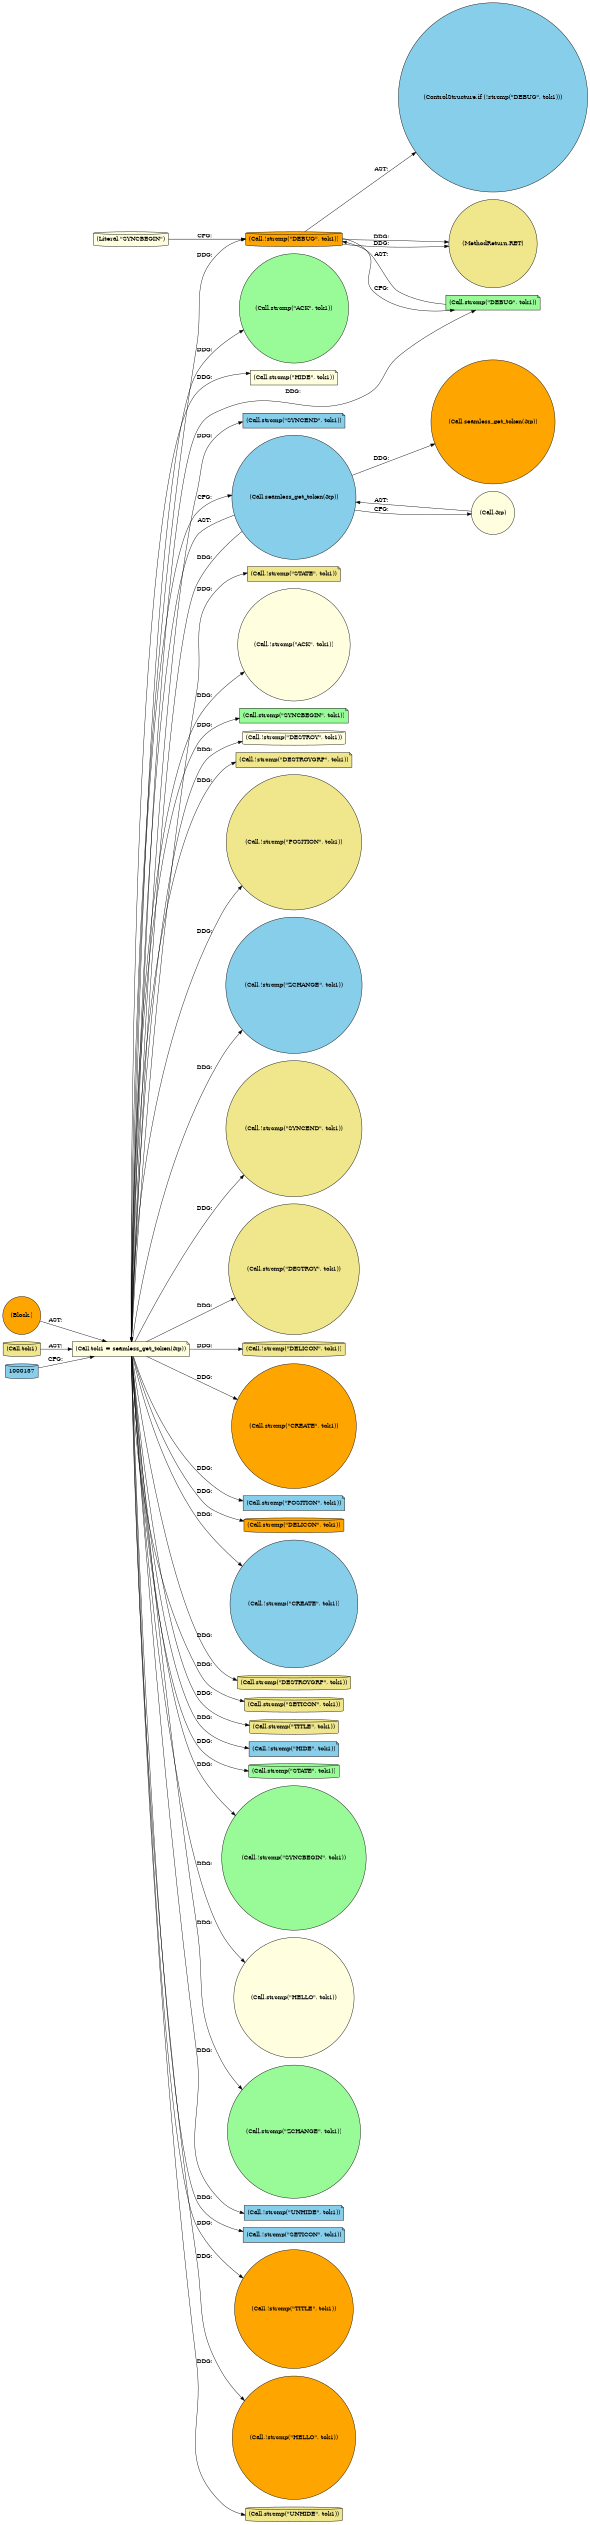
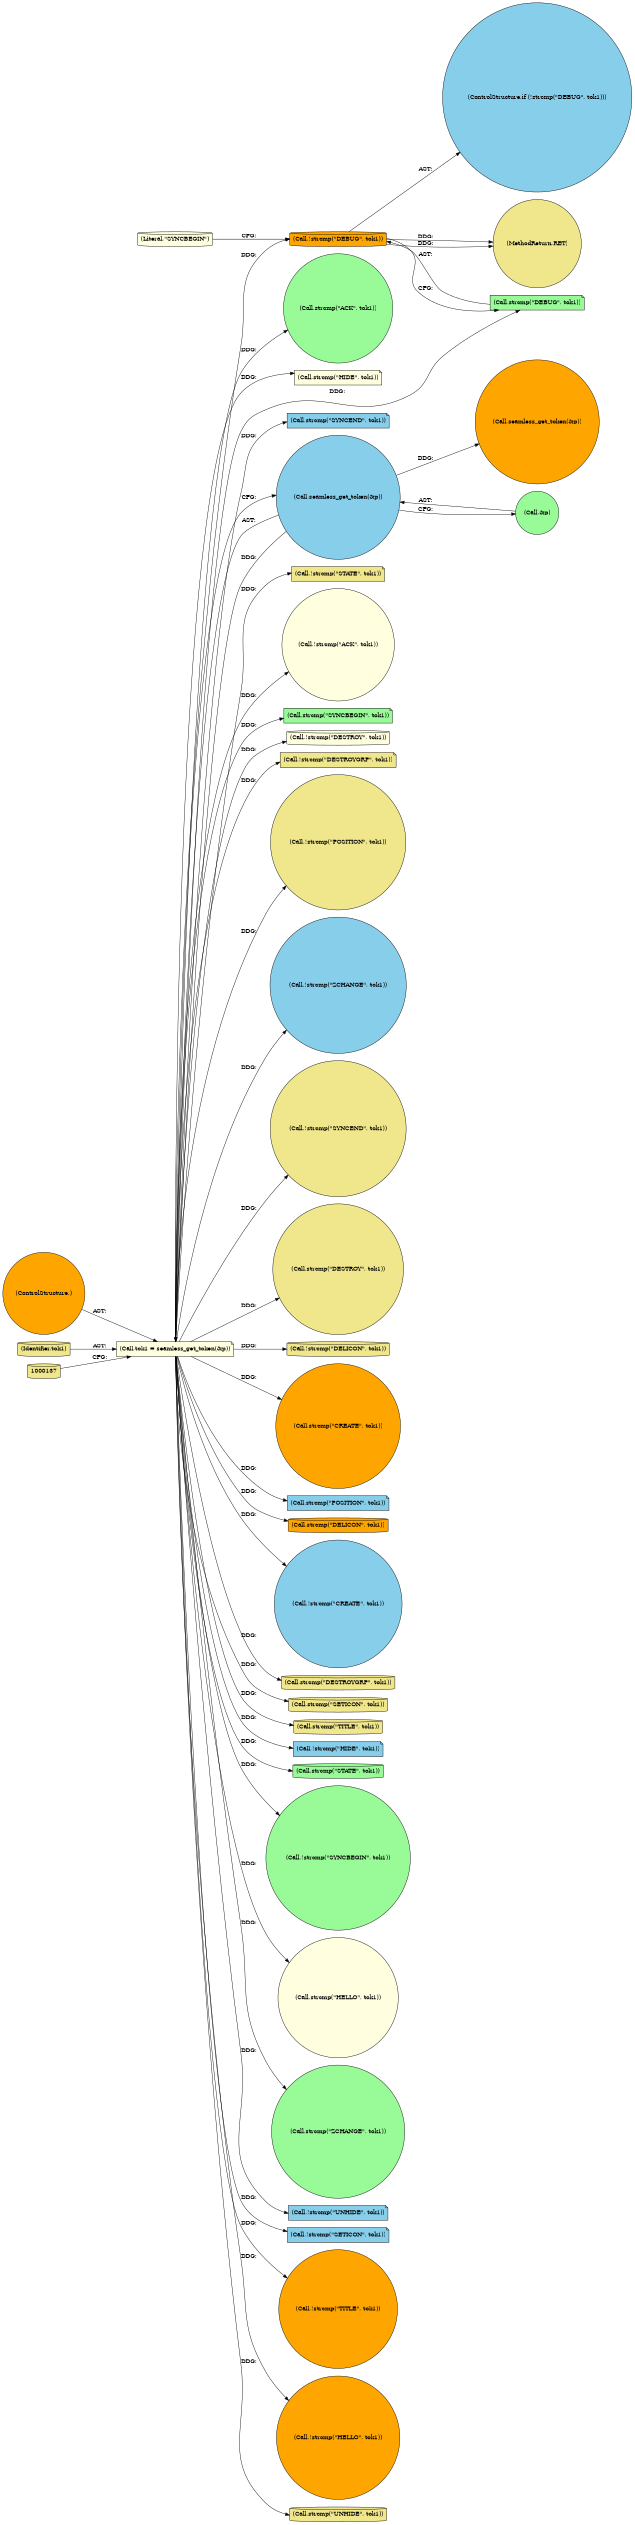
  digraph {
    rankdir=LR
    node [fillcolor=khaki shape=circle style=filled]
    n1 [fillcolor=orange label="(Call,!strcmp(\"DEBUG\", tok1))" shape=cylinder]
    n2 [fillcolor=skyblue label="(ControlStructure,if (!strcmp(\"DEBUG\", tok1)))"]
    n3 [fillcolor=palegreen label="(Call,strcmp(\"DEBUG\", tok1))" shape=note]
    n4 [label="(MethodReturn,RET)"]
    n5 [fillcolor=lightyellow label="(Call,tok1 = seamless_get_token(&p))" shape=note]
    n6 [fillcolor=skyblue label="(Call,seamless_get_token(&p))"]
    n7 [label="(Call,!strcmp(\"STATE\", tok1))" shape=note]
    n8 [fillcolor=lightyellow label="(Call,!strcmp(\"ACK\", tok1))"]
    n9 [fillcolor=palegreen label="(Call,strcmp(\"SYNCBEGIN\", tok1))" shape=note]
    n10 [fillcolor=lightyellow label="(Call,!strcmp(\"DESTROY\", tok1))" shape=cylinder]
    n11 [label="(Call,!strcmp(\"DESTROYGRP\", tok1))" shape=note]
    n12 [label="(Call,!strcmp(\"POSITION\", tok1))"]
    n13 [fillcolor=skyblue label="(Call,!strcmp(\"ZCHANGE\", tok1))"]
    n14 [label="(Call,!strcmp(\"SYNCEND\", tok1))"]
    n15 [label="(Call,strcmp(\"DESTROY\", tok1))"]
    n16 [label="(Call,!strcmp(\"DELICON\", tok1))" shape=cylinder]
    n17 [fillcolor=orange label="(Call,strcmp(\"CREATE\", tok1))"]
    n18 [fillcolor=skyblue label="(Call,strcmp(\"POSITION\", tok1))" shape=note]
    n19 [fillcolor=orange label="(Call,strcmp(\"DELICON\", tok1))" shape=cylinder]
    n20 [fillcolor=skyblue label="(Call,!strcmp(\"CREATE\", tok1))"]
    n21 [label="(Call,strcmp(\"DESTROYGRP\", tok1))" shape=cylinder]
    n22 [label="(Call,strcmp(\"SETICON\", tok1))" shape=cylinder]
    n23 [label="(Call,strcmp(\"TITLE\", tok1))" shape=cylinder]
    n24 [fillcolor=skyblue label="(Call,!strcmp(\"HIDE\", tok1))" shape=note]
    n25 [fillcolor=palegreen label="(Call,strcmp(\"STATE\", tok1))" shape=cylinder]
    n26 [fillcolor=palegreen label="(Call,!strcmp(\"SYNCBEGIN\", tok1))"]
    n27 [fillcolor=lightyellow label="(Call,strcmp(\"HELLO\", tok1))"]
    n28 [fillcolor=palegreen label="(Call,strcmp(\"ZCHANGE\", tok1))"]
    n29 [fillcolor=skyblue label="(Call,!strcmp(\"UNHIDE\", tok1))" shape=note]
    n30 [fillcolor=skyblue label="(Call,!strcmp(\"SETICON\", tok1))" shape=note]
    n31 [fillcolor=orange label="(Call,!strcmp(\"TITLE\", tok1))"]
    n32 [fillcolor=orange label="(Call,!strcmp(\"HELLO\", tok1))"]
    n33 [label="(Call,strcmp(\"UNHIDE\", tok1))" shape=cylinder]
    n34 [fillcolor=palegreen label="(Call,strcmp(\"ACK\", tok1))"]
    n35 [fillcolor=lightyellow label="(Call,strcmp(\"HIDE\", tok1))" shape=note]
    n36 [fillcolor=skyblue label="(Call,strcmp(\"SYNCEND\", tok1))" shape=note]
-   n37 [fillcolor=lightyellow label="(Call,&p)"]
+   n37 [fillcolor=palegreen label="(Call,&p)"]
    n38 [fillcolor=orange label="(Call,seamless_get_token(&p))"]
-   n39 [fillcolor=orange label="(Block,)"]
+   n39 [fillcolor=orange label="(ControlStructure,)"]
    n40 [fillcolor=lightyellow label="(Literal,\"SYNCBEGIN\")" shape=cylinder]
-   n41 [label="(Call,tok1)" shape=cylinder]
-   1000137 [fillcolor=skyblue shape=cylinder]
+   n41 [label="(Identifier,tok1)" shape=cylinder]
+   1000137 [shape=cylinder]
    n1 -> n2 [label="AST: "]
    n1 -> n3 [label="CFG: "]
    n1 -> n4 [label="DDG: "]
    n1 -> n4 [label="DDG: "]
    n3 -> n1 [label="AST: "]
    n5 -> n1 [label="DDG: "]
    n5 -> n3 [label="DDG: "]
    n5 -> n6 [label="CFG: "]
    n5 -> n7 [label="DDG: "]
    n5 -> n8 [label="DDG: "]
    n5 -> n9 [label="DDG: "]
    n5 -> n10 [label="DDG: "]
    n5 -> n11 [label="DDG: "]
    n5 -> n12 [label="DDG: "]
    n5 -> n13 [label="DDG: "]
    n5 -> n14 [label="DDG: "]
    n5 -> n15 [label="DDG: "]
    n5 -> n16 [label="DDG: "]
    n5 -> n17 [label="DDG: "]
    n5 -> n18 [label="DDG: "]
    n5 -> n19 [label="DDG: "]
    n5 -> n20 [label="DDG: "]
    n5 -> n21 [label="DDG: "]
    n5 -> n22 [label="DDG: "]
    n5 -> n23 [label="DDG: "]
    n5 -> n24 [label="DDG: "]
    n5 -> n25 [label="DDG: "]
    n5 -> n26 [label="DDG: "]
    n5 -> n27 [label="DDG: "]
    n5 -> n28 [label="DDG: "]
    n5 -> n29 [label="DDG: "]
    n5 -> n30 [label="DDG: "]
    n5 -> n31 [label="DDG: "]
    n5 -> n32 [label="DDG: "]
    n5 -> n33 [label="DDG: "]
    n5 -> n34 [label="DDG: "]
    n5 -> n35 [label="DDG: "]
    n5 -> n36 [label="DDG: "]
    n6 -> n5 [label="AST: "]
    n6 -> n5 [label="DDG: "]
    n6 -> n37 [label="CFG: "]
    n6 -> n38 [label="DDG: "]
    n37 -> n6 [label="AST: "]
    n39 -> n5 [label="AST: "]
    n40 -> n1 [label="CFG: "]
    n41 -> n5 [label="AST: "]
    1000137 -> n5 [label="CFG: "]
  }
